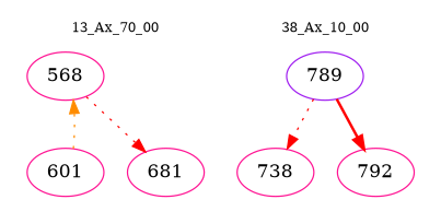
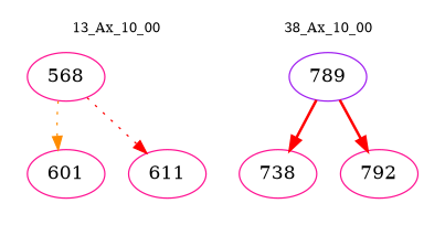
  digraph {
    node [color=deeppink]
    edge [color=red style=dotted]
    n1 [label=568]
    n2 [label=601]
-   n3 [label=681]
+   n3 [label=611]
    n4 [color=purple label=789]
    n5 [label=738]
    n6 [label=792]
    subgraph cluster_1 {
      color=white
      fontsize=10
-     label="13_Ax_70_00"
+     label="13_Ax_10_00"
      n1
      n2
      n3
    }
    subgraph cluster_2 {
      color=white
      fontsize=10
      label="38_Ax_10_00"
      n4
      n5
      n6
    }
-   n2 -> n1 [color=darkorange]
+   n1 -> n2 [color=darkorange]
    n1 -> n3
-   n4 -> n5
+   n4 -> n5 [style=bold]
    n4 -> n6 [style=bold]
  }
